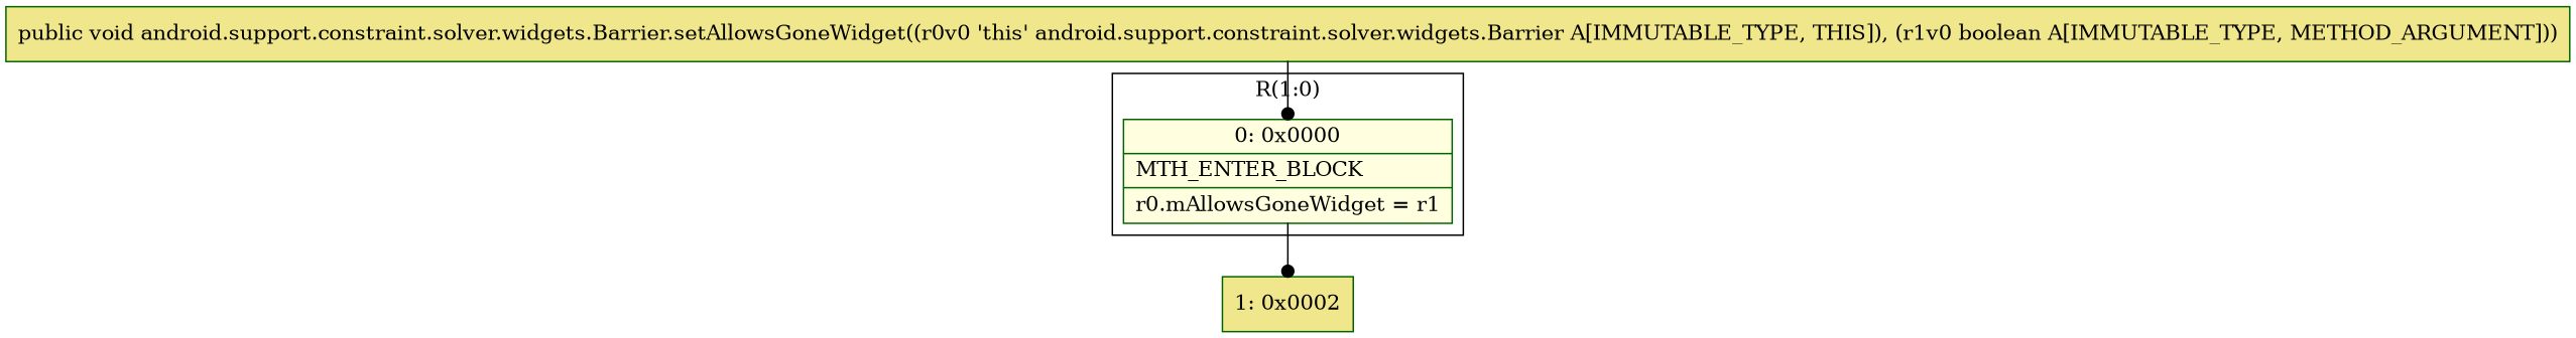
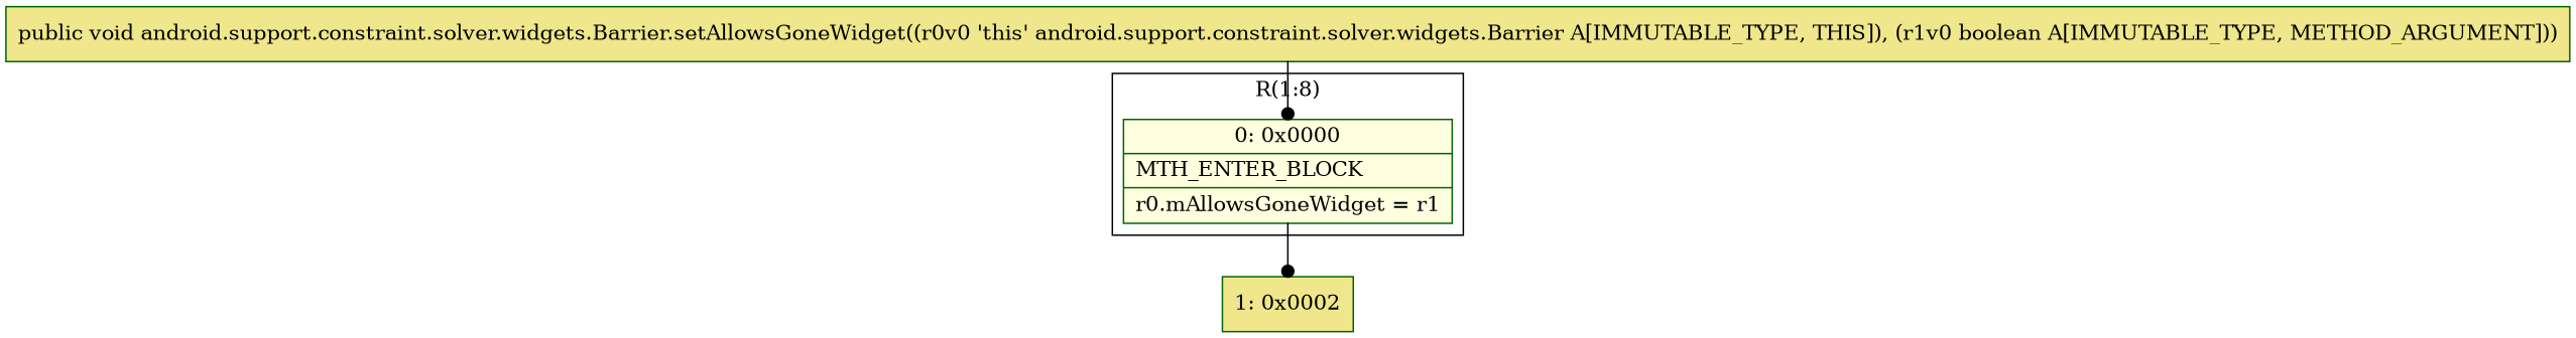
  digraph {
    node [color=darkgreen shape=record style=filled fillcolor=khaki]
    edge [arrowhead=dot]
    n1 [label="{0\:\ 0x0000|MTH_ENTER_BLOCK\l|r0.mAllowsGoneWidget = r1\l}" fillcolor=lightyellow]
    n2 [label="{1\:\ 0x0002}"]
    n3 [label="{public void android.support.constraint.solver.widgets.Barrier.setAllowsGoneWidget((r0v0 'this' android.support.constraint.solver.widgets.Barrier A[IMMUTABLE_TYPE, THIS]), (r1v0 boolean A[IMMUTABLE_TYPE, METHOD_ARGUMENT])) }"]
    subgraph cluster_1 {
-     label="R(1:0)"
+     label="R(1:8)"
      n1
    }
    n1 -> n2
    n3 -> n1
  }
